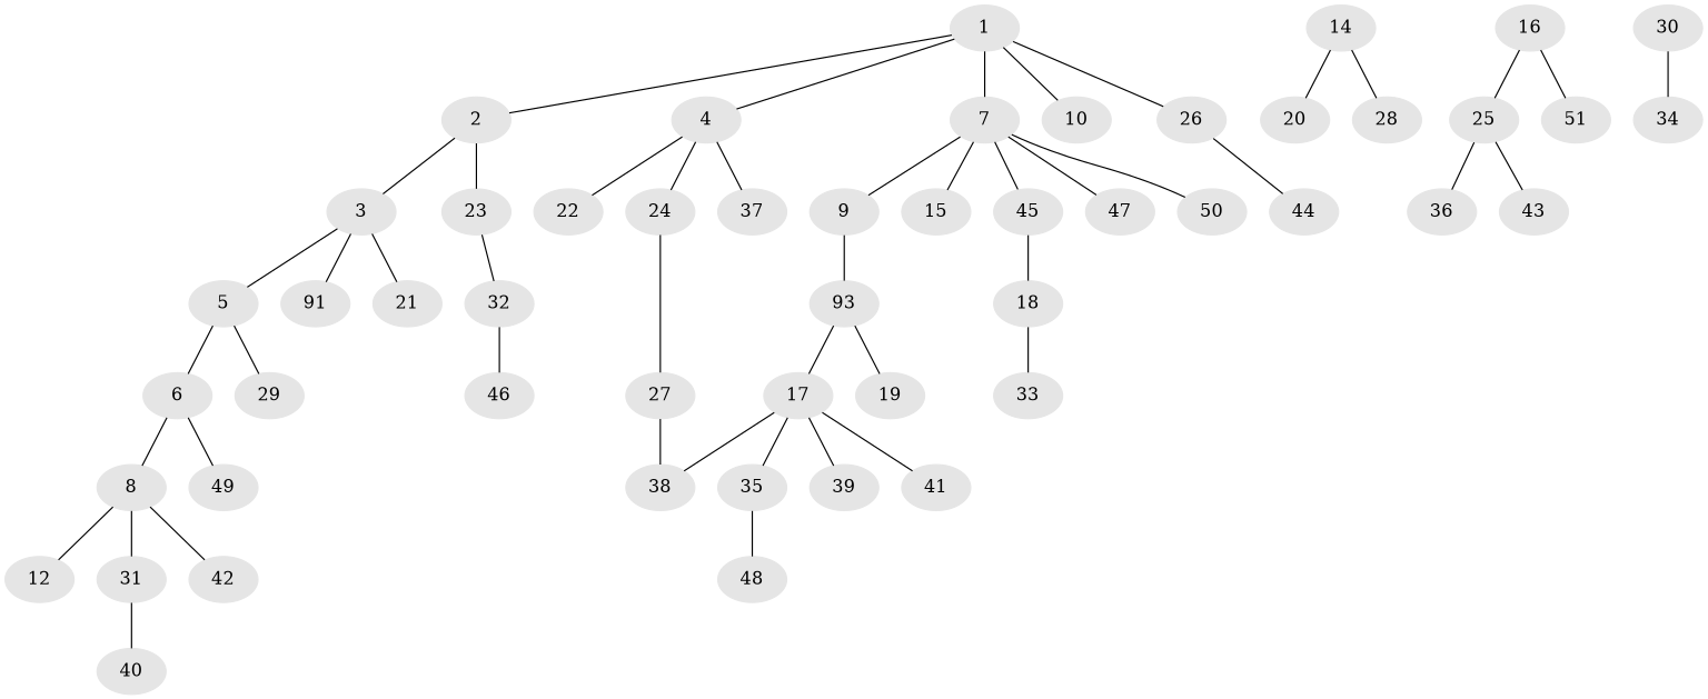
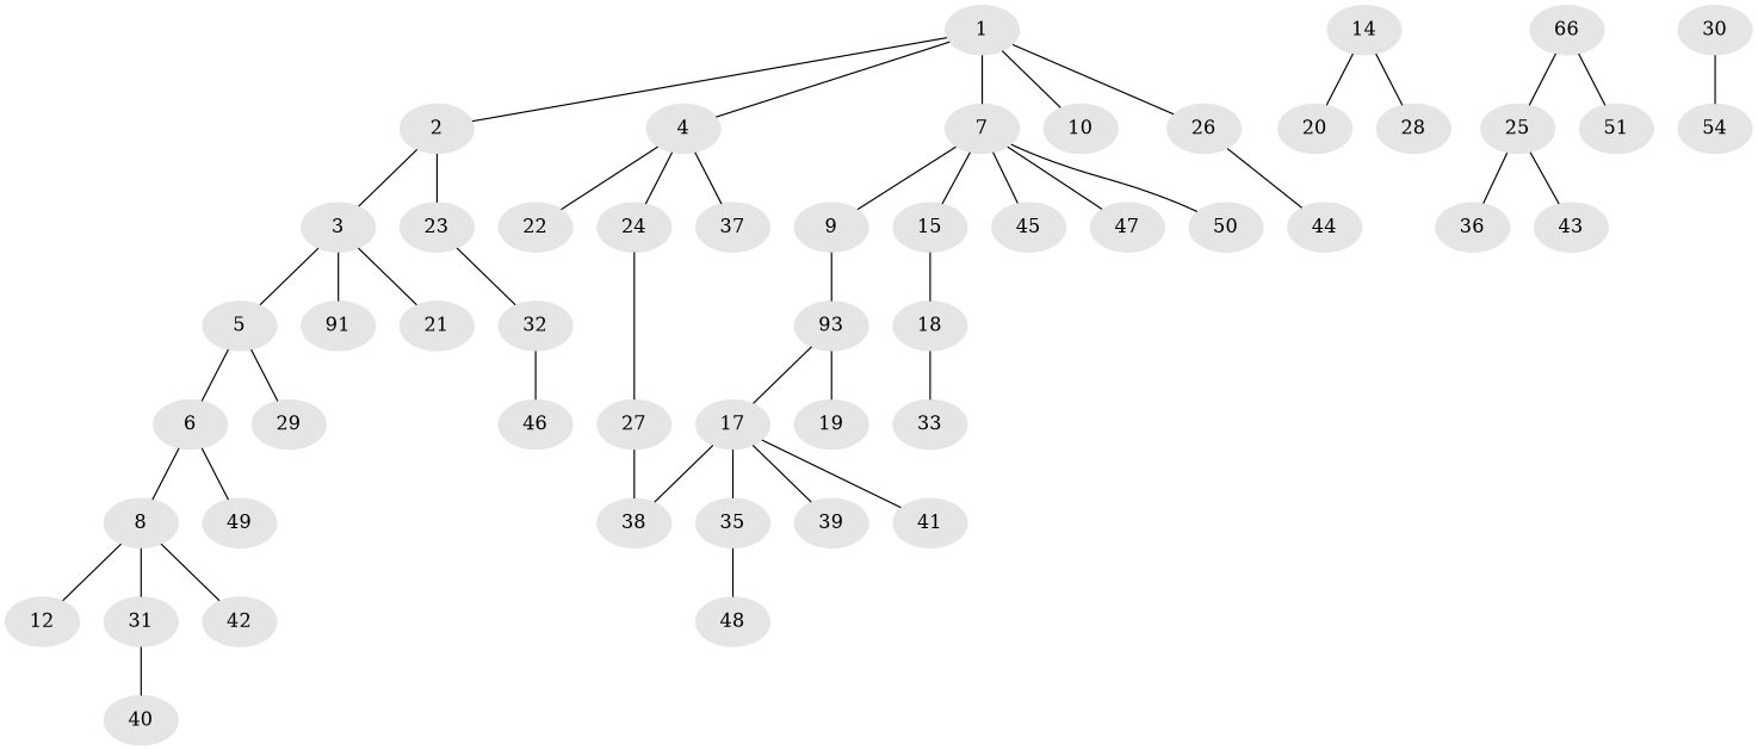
  graph {
    node [color=gray90 style=filled]
    1
    2
    4
    7
    10
    26
    3
    23
    22
    24
    37
    9
    15
    45
    47
    50
    44
    5
    n19 [label=91]
    21
    32
    6
    29
    27
    8
    49
    14
    20
    28
    12
    31
    42
    n33 [label=93]
    18
    40
    17
    19
-   16
+   16 [label=66]
    25
    51
    35
    39
    41
    38
    33
    36
    43
    30
-   34
+   34 [label=54]
    48
    46
    1 -- 2
    1 -- 4
    1 -- 7
    1 -- 10
    1 -- 26
    2 -- 3
    2 -- 23
    4 -- 22
    4 -- 24
    4 -- 37
    7 -- 9
    7 -- 15
    7 -- 45
    7 -- 47
    7 -- 50
    26 -- 44
    3 -- 5
    3 -- n19
    3 -- 21
    23 -- 32
    24 -- 27
    9 -- n33
-   45 -- 18
+   15 -- 18
    5 -- 6
    5 -- 29
    32 -- 46
    6 -- 8
    6 -- 49
    27 -- 38
    8 -- 12
    8 -- 31
    8 -- 42
    14 -- 20
    14 -- 28
    31 -- 40
    n33 -- 17
    n33 -- 19
    18 -- 33
    17 -- 35
    17 -- 39
    17 -- 41
    17 -- 38
    16 -- 25
    16 -- 51
    25 -- 36
    25 -- 43
    35 -- 48
    30 -- 34
  }
